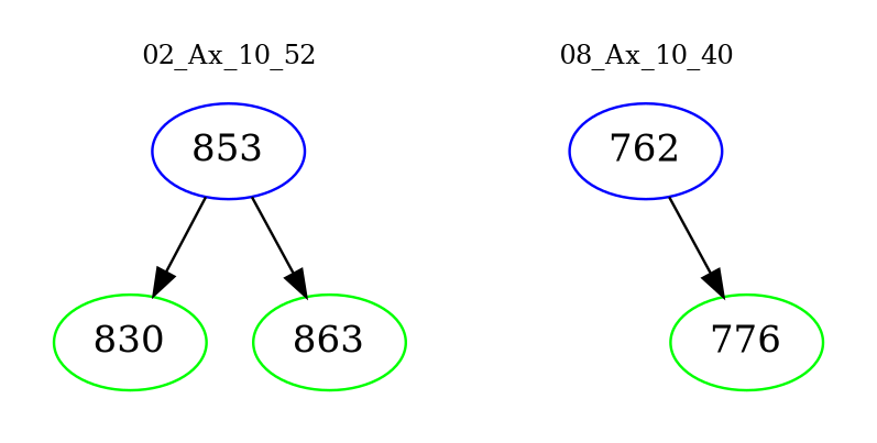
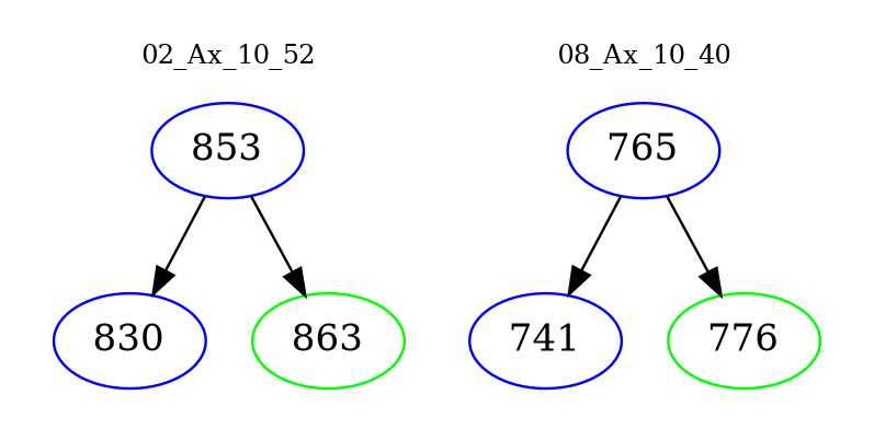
  digraph {
    node [color=blue]
    edge [color=black]
    n1 [label=853]
-   n2 [color=green label=830]
+   n2 [label=830]
    n3 [color=green label=863]
-   n4 [label=762]
+   n4 [label=765]
+   n5 [label=741]
    n6 [color=green label=776]
    subgraph cluster_1 {
      color=white
      fontsize=10
      label="02_Ax_10_52"
      n1
      n2
      n3
    }
    subgraph cluster_2 {
      color=white
      fontsize=10
      label="08_Ax_10_40"
      n4
+     n5
      n6
    }
    n1 -> n2
    n1 -> n3
+   n4 -> n5
    n4 -> n6
  }
